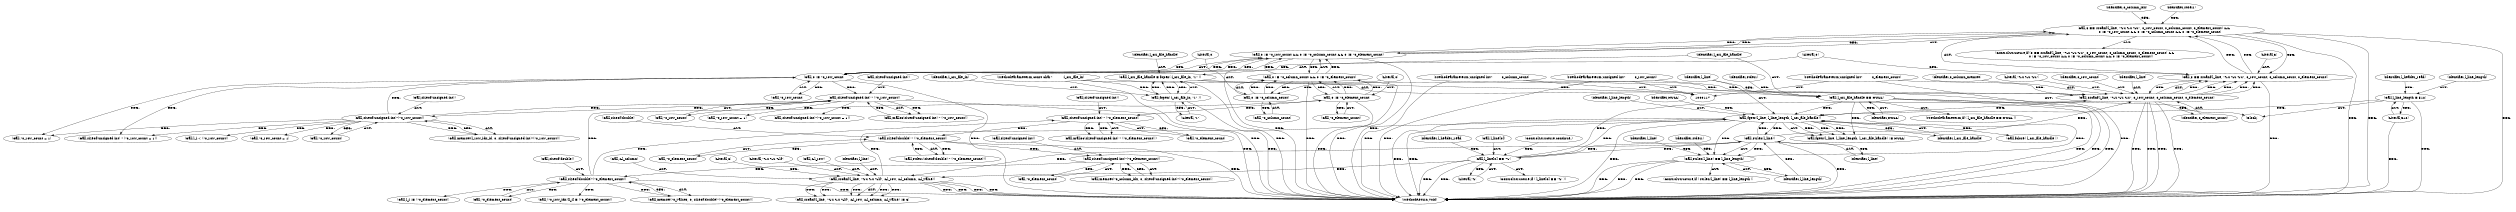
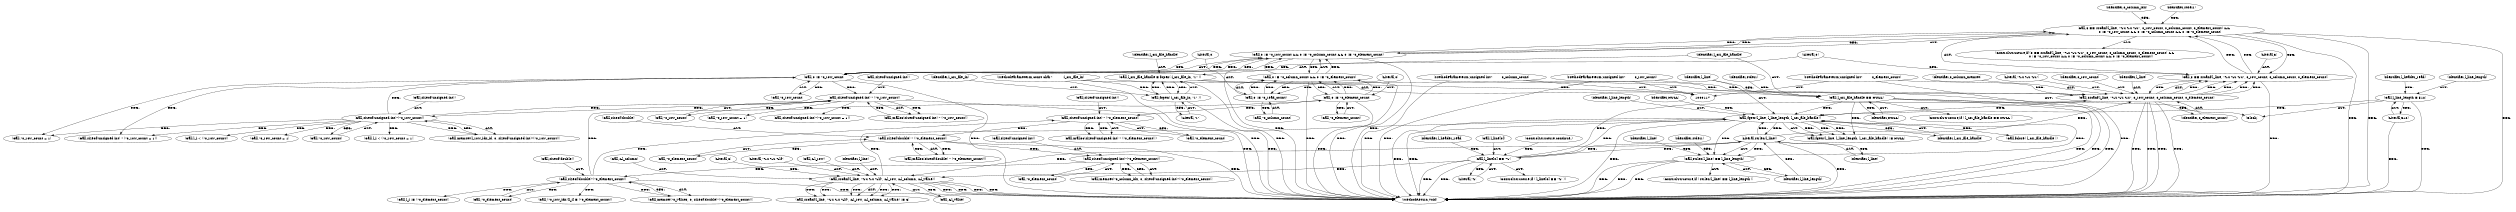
  digraph {
    n1 [label="(Call,3 == sscanf(l_line, \"%u %u %u\", o_row_count, o_column_count, o_element_count) &&\n            0 != *o_row_count && 0 != *o_column_count && 0 != *o_element_count)"]
    n2 [label="(Call,3 == sscanf(l_line, \"%u %u %u\", o_row_count, o_column_count, o_element_count))"]
    n3 [label="(Call,0 != *o_row_count && 0 != *o_column_count && 0 != *o_element_count)"]
    n4 [label="(ControlStructure,if (3 == sscanf(l_line, \"%u %u %u\", o_row_count, o_column_count, o_element_count) &&\n            0 != *o_row_count && 0 != *o_column_count && 0 != *o_element_count))"]
    n5 [label="(MethodReturn,void)"]
    n6 [label="(Call,sscanf(l_line, \"%u %u %u\", o_row_count, o_column_count, o_element_count))"]
    n7 [label="(Call,0 != *o_row_count)"]
    n8 [label="(Call,0 != *o_column_count && 0 != *o_element_count)"]
    n9 [label="(Call,fgets(l_line, l_line_length, l_csr_file_handle))"]
    n10 [label="(Identifier,o_element_count)"]
-   n11 [label="(Call,strlen(l_line))"]
+   n11 [label="(Literal,strlen(l_line))"]
    n12 [label="(Call,strlen(l_line) == l_line_length)"]
    n13 [label="(Call,fgets(l_line, l_line_length, l_csr_file_handle) != NULL)"]
    n14 [label="(Identifier,l_csr_file_handle)"]
    n15 [label="(Call,fclose( l_csr_file_handle ))"]
    n16 [label="(Call,l_line[0] == '%')"]
    n17 [label="(Call,sscanf(l_line, \"%u %u %lf\", &l_row, &l_column, &l_value))"]
    n18 [label="(ControlStructure,if ( l_line[0] == '%' ))"]
    n19 [label="(Literal,'%')"]
    n20 [label="(Identifier,l_line)"]
    n21 [label="(Call,sscanf(l_line, \"%u %u %lf\", &l_row, &l_column, &l_value) != 3)"]
+   n22 [label="(Call,&l_value)"]
    n23 [label="(ControlStructure,if ( strlen(l_line) == l_line_length ))"]
    n24 [label="(Identifier,l_line_length)"]
    n25 [label="(Call,l_line_length = 512)"]
    n26 [label="(Block,)"]
    n27 [label="(Literal,512)"]
    n28 [label="(Call,l_csr_file_handle == NULL)"]
    n29 [label="(Identifier,NULL)"]
-   n30 [label="(MethodParameterIn,if ( l_csr_file_handle == NULL ))"]
+   n30 [label="(ControlStructure,if ( l_csr_file_handle == NULL ))"]
    n31 [label="(Call,l_csr_file_handle = fopen( i_csr_file_in, \"r\" ))"]
    n32 [label="(Call,fopen( i_csr_file_in, \"r\" ))"]
    n33 [label="(Literal,\"r\")"]
    n34 [label="(MethodParameterIn,const char*           i_csr_file_in)"]
    1000117
    n36 [label="(MethodParameterIn,unsigned int*         o_row_count)"]
    n37 [label="(MethodParameterIn,unsigned int*         o_column_count)"]
    n38 [label="(MethodParameterIn,unsigned int*         o_element_count)"]
    n39 [label="(Call,sizeof(unsigned int) * (*o_row_count))"]
    n40 [label="(Call,*o_row_count)"]
    n41 [label="(Call,*o_row_count + 1)"]
    n42 [label="(Call,sizeof(unsigned int) * (*o_row_count + 1))"]
-   n43 [label="(Call,0 != *o_column_count)"]
+   n43 [label="(Call,0 != *o_read_count)"]
    n44 [label="(Call,0 != *o_element_count)"]
    n45 [label="(Call,sizeof(unsigned int)*(*o_row_count))"]
    n46 [label="(Call,malloc(sizeof(unsigned int) * (*o_row_count)))"]
    n47 [label="(Call,*o_row_count)"]
    n48 [label="(Call,*o_row_count + 1)"]
    n49 [label="(Call,sizeof(unsigned int)*(*o_row_count + 1))"]
+   n50 [label="(Call,l_i < (*o_row_count + 1))"]
    n51 [label="(Call,memset(l_row_idx_id, 0, sizeof(unsigned int)*(*o_row_count)))"]
    n52 [label="(Call,l_i < (*o_row_count))"]
    n53 [label="(Call,*o_row_count + 1)"]
    n54 [label="(Call,*o_row_count)"]
    n55 [label="(Call,*o_column_count)"]
    n56 [label="(Call,sizeof(unsigned int) * (*o_element_count))"]
    n57 [label="(Call,*o_element_count)"]
    n58 [label="(Call,sizeof(double) * (*o_element_count))"]
    n59 [label="(Call,malloc(sizeof(unsigned int) * (*o_element_count)))"]
    n60 [label="(Call,*o_element_count)"]
    n61 [label="(Call,sizeof(double)*(*o_element_count))"]
    n62 [label="(Call,l_i != (*o_element_count))"]
    n63 [label="(Call,*o_element_count)"]
    n64 [label="(Call,(*o_row_idx)[l_i] = (*o_element_count))"]
    n65 [label="(Call,memset(*o_values, 0, sizeof(double)*(*o_element_count)))"]
    n66 [label="(Call,sizeof(unsigned int)*(*o_element_count))"]
    n67 [label="(Call,memset(*o_column_idx, 0, sizeof(unsigned int)*(*o_element_count)))"]
    n68 [label="(Call,*o_element_count)"]
    n69 [label="(Call,*o_element_count)"]
-   n70 [label="(Call,stderr(sizeof(double) * (*o_element_count)))"]
+   n70 [label="(Call,malloc(sizeof(double) * (*o_element_count)))"]
    n71 [label="(Identifier,o_column_memset)"]
    n72 [label="(Literal,\"%u %u %u\")"]
    n73 [label="(Call,&l_column)"]
    n74 [label="(Literal,3)"]
    n75 [label="(Identifier,l_line)"]
    n76 [label="(Identifier,o_column_idx)"]
    n77 [label="(Identifier,l_header_read)"]
    n78 [label="(Identifier,l_line_length)"]
    n79 [label="(Identifier,l_header_read)"]
    n80 [label="(Identifier,l_line)"]
    n81 [label="(Identifier,stderr)"]
    n82 [label="(Literal,0)"]
    n83 [label="(Call,l_line[0])"]
    n84 [label="(Identifier,stderr)"]
    n85 [label="(Identifier,i_csr_file_in)"]
    n86 [label="(Identifier,NULL)"]
    n87 [label="(Literal,\"%u %u %lf\")"]
    n88 [label="(Identifier,l_csr_file_handle)"]
    n89 [label="(Identifier,l_line_length)"]
    n90 [label="(Literal,0)"]
    n91 [label="(Call,sizeof(unsigned int))"]
    n92 [label="(Identifier,o_row_count)"]
    n93 [label="(ControlStructure,continue;)"]
    n94 [label="(Call,sizeof(double))"]
    n95 [label="(Literal,0)"]
    n96 [label="(Identifier,stderr)"]
    n97 [label="(Call,sizeof(double))"]
    n98 [label="(Identifier,l_csr_file_handle)"]
    n99 [label="(Call,sizeof(unsigned int))"]
    n100 [label="(Literal,3)"]
    n101 [label="(Identifier,l_line)"]
    n102 [label="(Call,&l_row)"]
    n103 [label="(Call,sizeof(unsigned int))"]
    n104 [label="(Call,sizeof(unsigned int))"]
    n105 [label="(Identifier,l_line)"]
    n1 -> n2 [label="CFG: "]
    n1 -> n3 [label="CFG: "]
    n1 -> n4 [label="AST: "]
    n1 -> n5 [label="DDG: "]
    n1 -> n5 [label="DDG: "]
    n1 -> n5 [label="DDG: "]
    n2 -> n1 [label="AST: "]
    n2 -> n1 [label="DDG: "]
    n2 -> n1 [label="DDG: "]
    n2 -> n5 [label="DDG: "]
    n2 -> n6 [label="CFG: "]
    n3 -> n1 [label="AST: "]
    n3 -> n1 [label="DDG: "]
    n3 -> n1 [label="DDG: "]
    n3 -> n5 [label="DDG: "]
    n3 -> n5 [label="DDG: "]
    n3 -> n7 [label="CFG: "]
    n3 -> n8 [label="CFG: "]
    n6 -> n2 [label="AST: "]
    n6 -> n2 [label="DDG: "]
    n6 -> n2 [label="DDG: "]
    n6 -> n2 [label="DDG: "]
    n6 -> n2 [label="DDG: "]
    n6 -> n2 [label="DDG: "]
    n6 -> n5 [label="DDG: "]
    n6 -> n5 [label="DDG: "]
    n6 -> n5 [label="DDG: "]
    n6 -> n5 [label="DDG: "]
    n6 -> n9 [label="DDG: "]
    n6 -> n10 [label="CFG: "]
    n7 -> n3 [label="AST: "]
    n7 -> n3 [label="DDG: "]
    n7 -> n3 [label="DDG: "]
    n7 -> n5 [label="DDG: "]
    n7 -> n39 [label="DDG: "]
    n7 -> n40 [label="CFG: "]
    n7 -> n41 [label="DDG: "]
    n7 -> n42 [label="DDG: "]
    n8 -> n3 [label="AST: "]
    n8 -> n3 [label="DDG: "]
    n8 -> n3 [label="DDG: "]
    n8 -> n5 [label="DDG: "]
    n8 -> n5 [label="DDG: "]
    n8 -> n43 [label="CFG: "]
    n8 -> n44 [label="CFG: "]
    n9 -> n5 [label="DDG: "]
    n9 -> n5 [label="DDG: "]
    n9 -> n5 [label="DDG: "]
    n9 -> n11 [label="DDG: "]
    n9 -> n12 [label="DDG: "]
    n9 -> n13 [label="AST: "]
    n9 -> n13 [label="DDG: "]
    n9 -> n13 [label="DDG: "]
    n9 -> n13 [label="DDG: "]
    n9 -> n14 [label="CFG: "]
    n9 -> n15 [label="DDG: "]
    n10 -> n6 [label="AST: "]
    n11 -> n5 [label="DDG: "]
    n11 -> n6 [label="DDG: "]
    n11 -> n9 [label="DDG: "]
    n11 -> n12 [label="AST: "]
    n11 -> n12 [label="DDG: "]
    n11 -> n16 [label="DDG: "]
    n11 -> n17 [label="DDG: "]
    n11 -> n20 [label="CFG: "]
    n12 -> n5 [label="DDG: "]
    n12 -> n5 [label="DDG: "]
    n12 -> n5 [label="DDG: "]
    n12 -> n9 [label="DDG: "]
    n12 -> n23 [label="AST: "]
    n12 -> n24 [label="CFG: "]
    n14 -> n9 [label="AST: "]
    n16 -> n5 [label="DDG: "]
    n16 -> n5 [label="DDG: "]
    n16 -> n6 [label="DDG: "]
    n16 -> n9 [label="DDG: "]
    n16 -> n11 [label="DDG: "]
    n16 -> n17 [label="DDG: "]
    n16 -> n18 [label="AST: "]
    n16 -> n19 [label="CFG: "]
    n17 -> n5 [label="DDG: "]
    n17 -> n5 [label="DDG: "]
    n17 -> n5 [label="DDG: "]
    n17 -> n5 [label="DDG: "]
    n17 -> n9 [label="DDG: "]
    n17 -> n21 [label="AST: "]
    n17 -> n21 [label="DDG: "]
    n17 -> n21 [label="DDG: "]
    n17 -> n21 [label="DDG: "]
    n17 -> n21 [label="DDG: "]
    n17 -> n21 [label="DDG: "]
+   n17 -> n22 [label="CFG: "]
    n19 -> n16 [label="AST: "]
    n20 -> n11 [label="AST: "]
+   n22 -> n17 [label="AST: "]
    n24 -> n11 [label="CFG: "]
    n24 -> n12 [label="AST: "]
    n25 -> n5 [label="DDG: "]
    n25 -> n9 [label="DDG: "]
    n25 -> n26 [label="AST: "]
    n25 -> n27 [label="CFG: "]
    n27 -> n5 [label="DDG: "]
    n27 -> n25 [label="AST: "]
    n28 -> n5 [label="DDG: "]
    n28 -> n5 [label="DDG: "]
    n28 -> n5 [label="DDG: "]
    n28 -> n9 [label="DDG: "]
    n28 -> n13 [label="DDG: "]
    n28 -> n29 [label="CFG: "]
    n28 -> n30 [label="AST: "]
    n29 -> n28 [label="AST: "]
    n31 -> n5 [label="DDG: "]
    n31 -> n26 [label="AST: "]
    n31 -> n28 [label="DDG: "]
    n31 -> n32 [label="CFG: "]
    n32 -> n5 [label="DDG: "]
    n32 -> n31 [label="AST: "]
    n32 -> n31 [label="DDG: "]
    n32 -> n31 [label="DDG: "]
    n32 -> n33 [label="CFG: "]
    n33 -> n32 [label="AST: "]
    n34 -> n5 [label="DDG: "]
    n34 -> n32 [label="DDG: "]
    n34 -> 1000117 [label="AST: "]
    n36 -> n5 [label="DDG: "]
    n36 -> n6 [label="DDG: "]
    n36 -> 1000117 [label="AST: "]
    n37 -> n5 [label="DDG: "]
    n37 -> n6 [label="DDG: "]
    n37 -> 1000117 [label="AST: "]
    n38 -> n5 [label="DDG: "]
    n38 -> n6 [label="DDG: "]
    n38 -> 1000117 [label="AST: "]
    n39 -> n5 [label="DDG: "]
    n39 -> n45 [label="DDG: "]
    n39 -> n46 [label="AST: "]
    n39 -> n46 [label="DDG: "]
    n39 -> n47 [label="CFG: "]
    n39 -> n48 [label="DDG: "]
    n39 -> n49 [label="DDG: "]
    n40 -> n7 [label="AST: "]
    n43 -> n8 [label="AST: "]
    n43 -> n8 [label="DDG: "]
    n43 -> n8 [label="DDG: "]
    n43 -> n55 [label="CFG: "]
    n44 -> n5 [label="DDG: "]
    n44 -> n8 [label="AST: "]
    n44 -> n8 [label="DDG: "]
    n44 -> n8 [label="DDG: "]
    n44 -> n56 [label="DDG: "]
    n44 -> n57 [label="CFG: "]
    n45 -> n7 [label="DDG: "]
    n45 -> n39 [label="DDG: "]
    n45 -> n41 [label="DDG: "]
    n45 -> n42 [label="DDG: "]
+   n45 -> n50 [label="DDG: "]
    n45 -> n51 [label="AST: "]
    n45 -> n51 [label="DDG: "]
    n45 -> n52 [label="DDG: "]
    n45 -> n53 [label="DDG: "]
    n45 -> n54 [label="CFG: "]
    n46 -> n39 [label="CFG: "]
    n47 -> n39 [label="AST: "]
    n51 -> n45 [label="CFG: "]
    n54 -> n45 [label="AST: "]
    n55 -> n43 [label="AST: "]
    n56 -> n58 [label="DDG: "]
    n56 -> n59 [label="AST: "]
    n56 -> n59 [label="DDG: "]
    n56 -> n60 [label="CFG: "]
    n57 -> n44 [label="AST: "]
    n58 -> n5 [label="DDG: "]
    n58 -> n66 [label="DDG: "]
    n58 -> n69 [label="CFG: "]
    n58 -> n70 [label="AST: "]
    n58 -> n70 [label="DDG: "]
    n59 -> n56 [label="CFG: "]
    n60 -> n56 [label="AST: "]
    n61 -> n5 [label="DDG: "]
    n61 -> n44 [label="DDG: "]
    n61 -> n56 [label="DDG: "]
    n61 -> n62 [label="DDG: "]
    n61 -> n63 [label="CFG: "]
    n61 -> n64 [label="DDG: "]
    n61 -> n65 [label="AST: "]
    n61 -> n65 [label="DDG: "]
    n63 -> n61 [label="AST: "]
    n65 -> n61 [label="CFG: "]
    n66 -> n61 [label="DDG: "]
    n66 -> n67 [label="AST: "]
    n66 -> n67 [label="DDG: "]
    n66 -> n68 [label="CFG: "]
    n67 -> n66 [label="CFG: "]
    n68 -> n66 [label="AST: "]
    n69 -> n58 [label="AST: "]
    n70 -> n58 [label="CFG: "]
    n71 -> n6 [label="AST: "]
    n72 -> n6 [label="AST: "]
    n73 -> n17 [label="AST: "]
    n74 -> n17 [label="CFG: "]
    n75 -> n9 [label="AST: "]
    n75 -> n28 [label="CFG: "]
    n76 -> n1 [label="CFG: "]
    n77 -> n25 [label="CFG: "]
    n78 -> n9 [label="AST: "]
    n79 -> n16 [label="CFG: "]
    n80 -> n12 [label="CFG: "]
    n81 -> n1 [label="CFG: "]
    n82 -> n43 [label="CFG: "]
    n82 -> n44 [label="AST: "]
    n83 -> n16 [label="AST: "]
    n84 -> n12 [label="CFG: "]
    n85 -> n32 [label="AST: "]
    n86 -> n9 [label="CFG: "]
    n87 -> n17 [label="AST: "]
    n88 -> n28 [label="AST: "]
    n88 -> n31 [label="CFG: "]
    n89 -> n25 [label="AST: "]
    n90 -> n7 [label="CFG: "]
    n90 -> n43 [label="AST: "]
    n91 -> n39 [label="AST: "]
    n92 -> n6 [label="AST: "]
    n93 -> n16 [label="CFG: "]
    n94 -> n61 [label="AST: "]
    n95 -> n2 [label="CFG: "]
    n95 -> n7 [label="AST: "]
    n96 -> n28 [label="CFG: "]
    n97 -> n58 [label="AST: "]
    n98 -> n31 [label="AST: "]
    n99 -> n56 [label="AST: "]
    n100 -> n2 [label="AST: "]
    n101 -> n6 [label="AST: "]
    n102 -> n17 [label="AST: "]
    n103 -> n45 [label="AST: "]
    n104 -> n66 [label="AST: "]
    n105 -> n17 [label="AST: "]
  }
